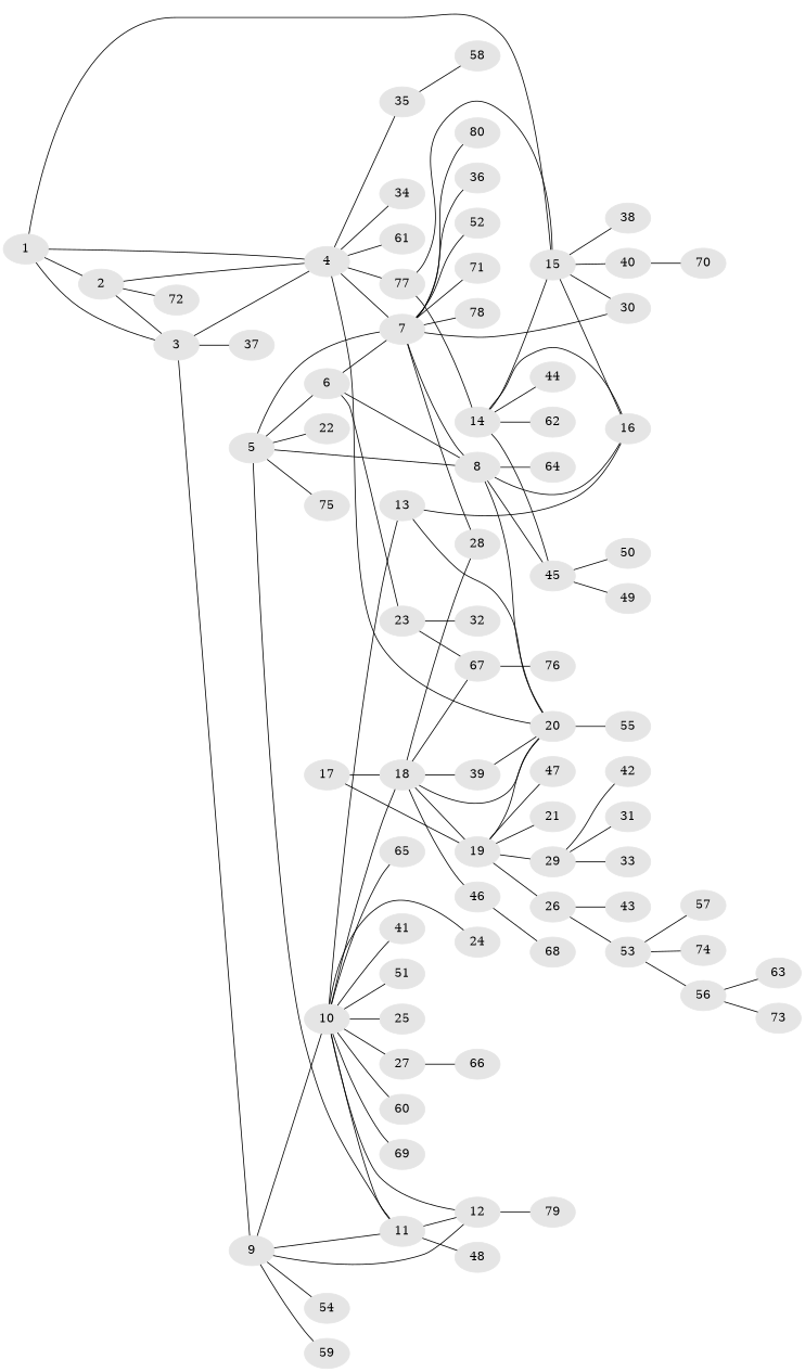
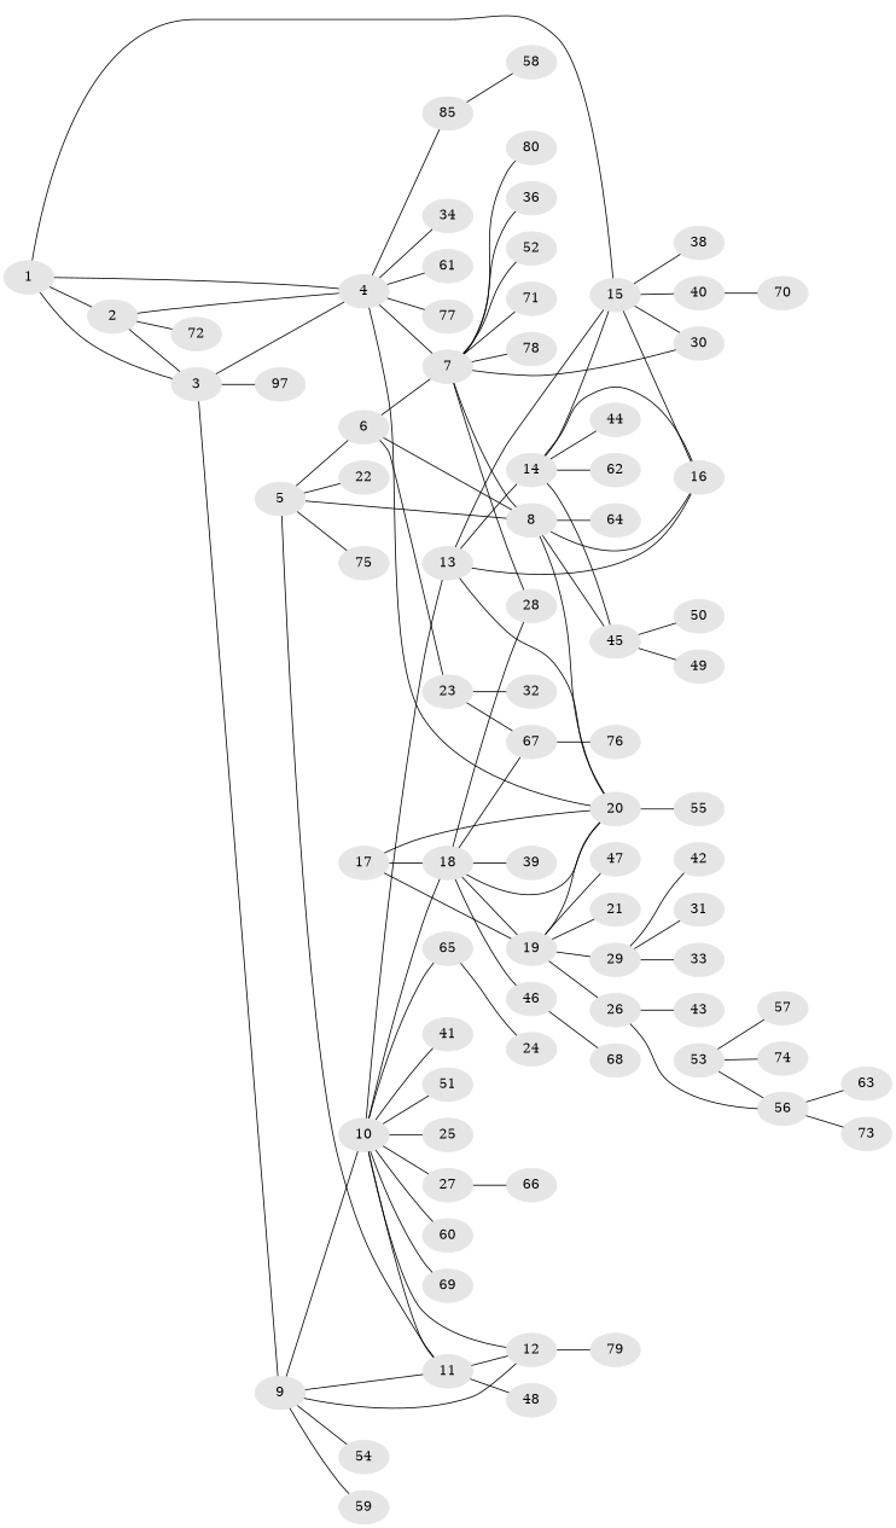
  graph {
    rankdir=LR
    node [color=gray90 style=filled]
    1
    2
    3
    4
    15
    72
    9
-   37
+   37 [label=97]
    7
    20
    34
-   35
+   35 [label=85]
    61
    77
    30
    16
    38
    40
    11
    10
    12
    54
    59
    8
    28
    36
    52
    71
    78
    80
    55
    58
    5
    6
    22
    75
    23
    45
    64
    48
    67
    32
    49
    50
    13
    18
    24
    25
    27
    41
    51
    60
    65
    69
    79
    14
    19
    39
    46
    66
    44
    62
    70
    17
    21
    26
    29
    47
    68
    76
    43
    53
    31
    33
    42
    74
    56
    57
    63
    73
    1 -- 2
    1 -- 3
    1 -- 4
    1 -- 15
    2 -- 3
    2 -- 4
    2 -- 72
    3 -- 4
    3 -- 9
    3 -- 37
    4 -- 7
    4 -- 20
    4 -- 34
    4 -- 35
    4 -- 61
    4 -- 77
    15 -- 30
    15 -- 16
    15 -- 38
    15 -- 40
    9 -- 11
    9 -- 10
    9 -- 12
    9 -- 54
    9 -- 59
    7 -- 30
    7 -- 8
    7 -- 28
    7 -- 36
    7 -- 52
    7 -- 71
    7 -- 78
    7 -- 80
    20 -- 55
    35 -- 58
    40 -- 70
    11 -- 12
    11 -- 48
    10 -- 11
    10 -- 12
    10 -- 13
    10 -- 18
-   10 -- 24
+   65 -- 24
    10 -- 25
    10 -- 27
    10 -- 41
    10 -- 51
    10 -- 60
    10 -- 65
    10 -- 69
    12 -- 79
    8 -- 20
    8 -- 16
    8 -- 45
    8 -- 64
-   5 -- 7
    5 -- 11
    5 -- 8
    5 -- 6
    5 -- 22
    5 -- 75
    6 -- 7
    6 -- 8
    6 -- 23
    23 -- 67
    23 -- 32
    45 -- 49
    45 -- 50
    67 -- 76
-   77 -- 15
+   13 -- 15
    13 -- 20
    13 -- 16
-   77 -- 14
+   13 -- 14
    18 -- 20
    18 -- 28
    18 -- 67
    18 -- 19
    18 -- 39
    18 -- 46
    27 -- 66
    14 -- 15
    14 -- 16
    14 -- 45
    14 -- 44
    14 -- 62
    19 -- 20
    19 -- 21
    19 -- 26
    19 -- 29
    19 -- 47
    46 -- 68
-   39 -- 20
+   17 -- 20
    17 -- 18
    17 -- 19
    26 -- 43
-   26 -- 53
+   26 -- 56
    29 -- 31
    29 -- 33
    29 -- 42
    53 -- 74
    53 -- 56
    53 -- 57
    56 -- 63
    56 -- 73
  }
